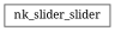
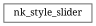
  digraph {
    rankdir=LR
    fontname="Noto Serif"
-   n1 [color=grey40 fillcolor=white fontname="Noto Serif" fontsize=10 height=0.2 label=nk_slider_slider shape=box style=filled width=0.4]
+   n1 [color=grey40 fillcolor=white fontname="Noto Serif" fontsize=10 height=0.2 label=nk_style_slider shape=box style=filled width=0.4]
  }
